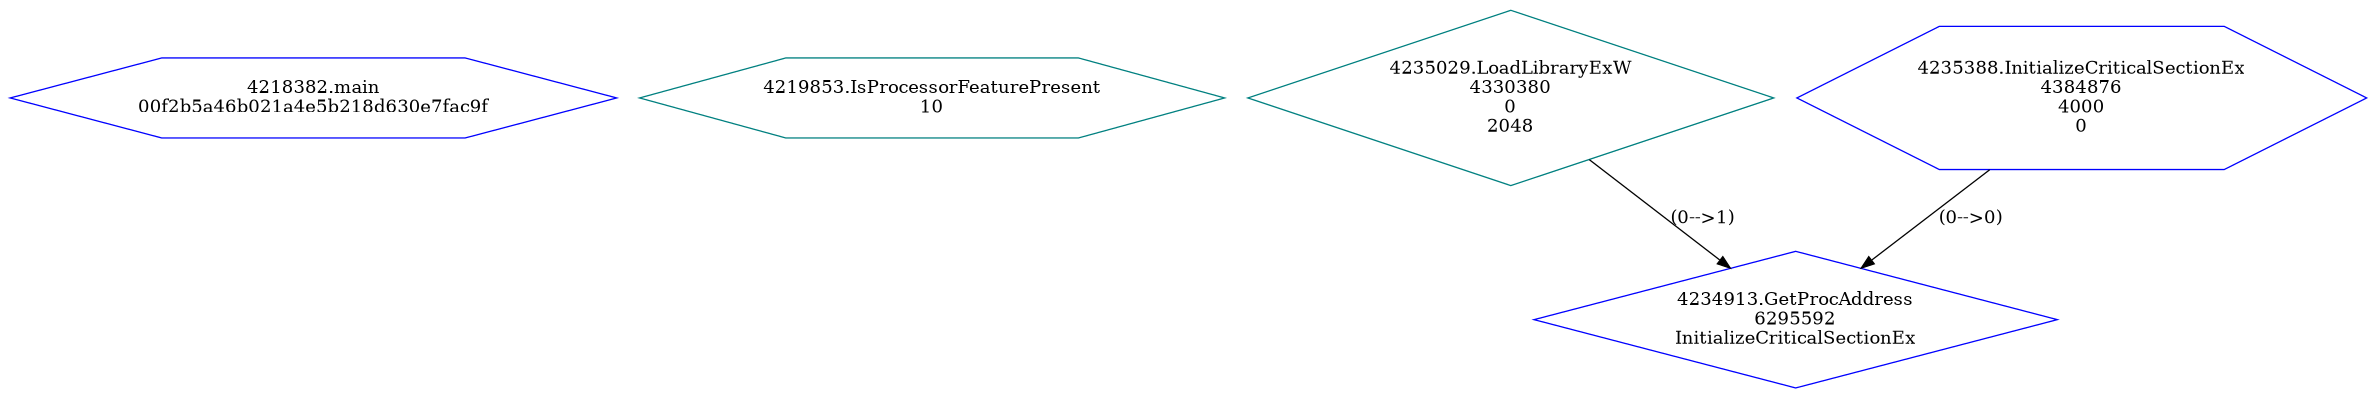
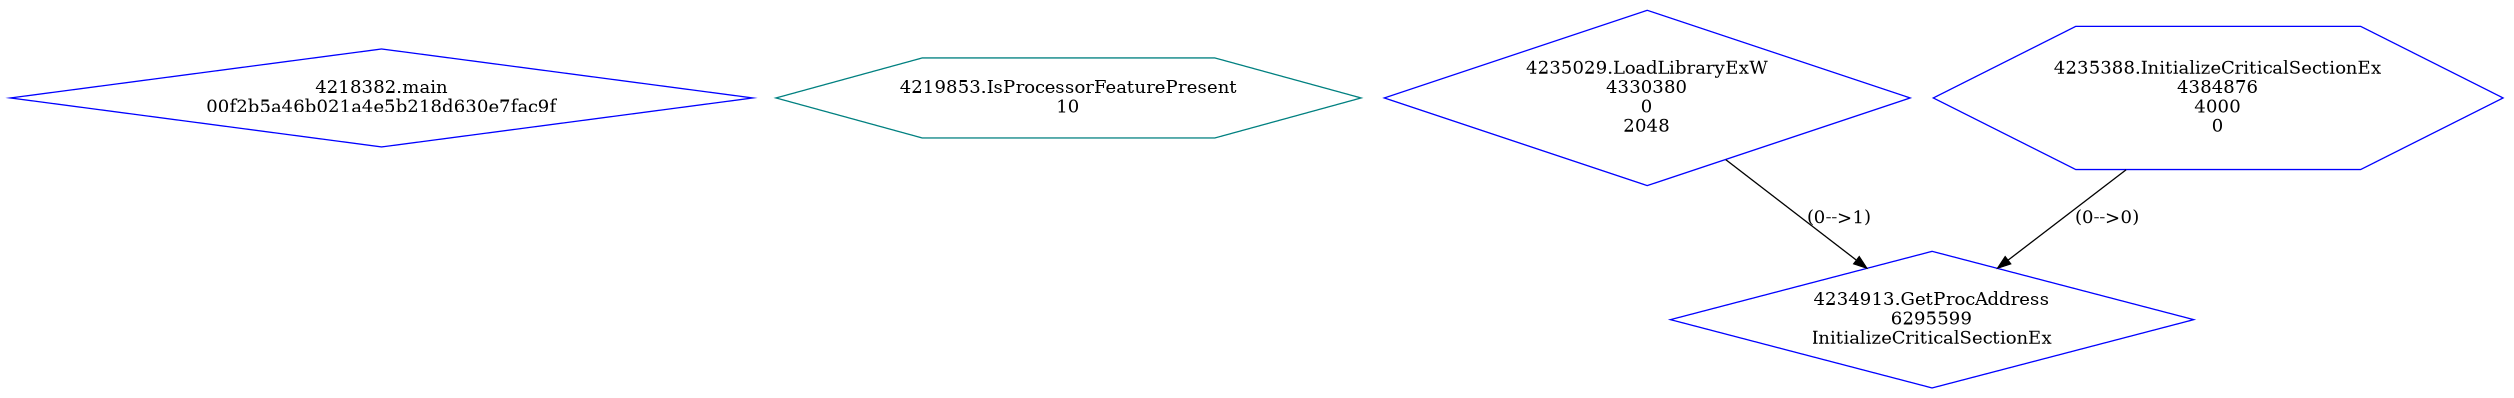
  digraph {
    node [color=blue shape=hexagon]
-   n1 [label="4218382.main\n00f2b5a46b021a4e5b218d630e7fac9f"]
+   n1 [label="4218382.main\n00f2b5a46b021a4e5b218d630e7fac9f" shape=diamond]
    n2 [color=teal label="4219853.IsProcessorFeaturePresent\n10"]
-   n3 [color=teal label="4235029.LoadLibraryExW\n4330380\n0\n2048" shape=diamond]
-   n4 [label="4234913.GetProcAddress\n6295592\nInitializeCriticalSectionEx" shape=diamond]
+   n3 [label="4235029.LoadLibraryExW\n4330380\n0\n2048" shape=diamond]
+   n4 [label="4234913.GetProcAddress\n6295599\nInitializeCriticalSectionEx" shape=diamond]
    n5 [label="4235388.InitializeCriticalSectionEx\n4384876\n4000\n0"]
    n3 -> n4 [label="(0-->1)"]
    n5 -> n4 [label="(0-->0)"]
  }
